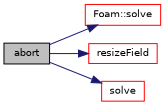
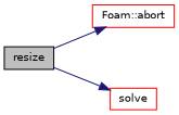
  digraph {
    rankdir=LR
    node [color=red fontname=Helvetica fontsize=10 shape=record]
    edge [color=midnightblue fontname=Helvetica fontsize=10 labelfontname=Helvetica labelfontsize=10 style=solid]
-   n1 [color=black fillcolor=grey75 fontcolor=black height=0.2 label=abort style=filled width=0.4]
-   n2 [height=0.2 label="Foam::solve" width=0.4]
-   n3 [height=0.2 label=resizeField width=0.4]
+   n1 [color=black fillcolor=grey75 fontcolor=black height=0.2 label=resize style=filled width=0.4]
+   n2 [height=0.2 label="Foam::abort" width=0.4]
    n4 [height=0.2 label=solve width=0.4]
    n1 -> n2
-   n1 -> n3
    n1 -> n4
  }
